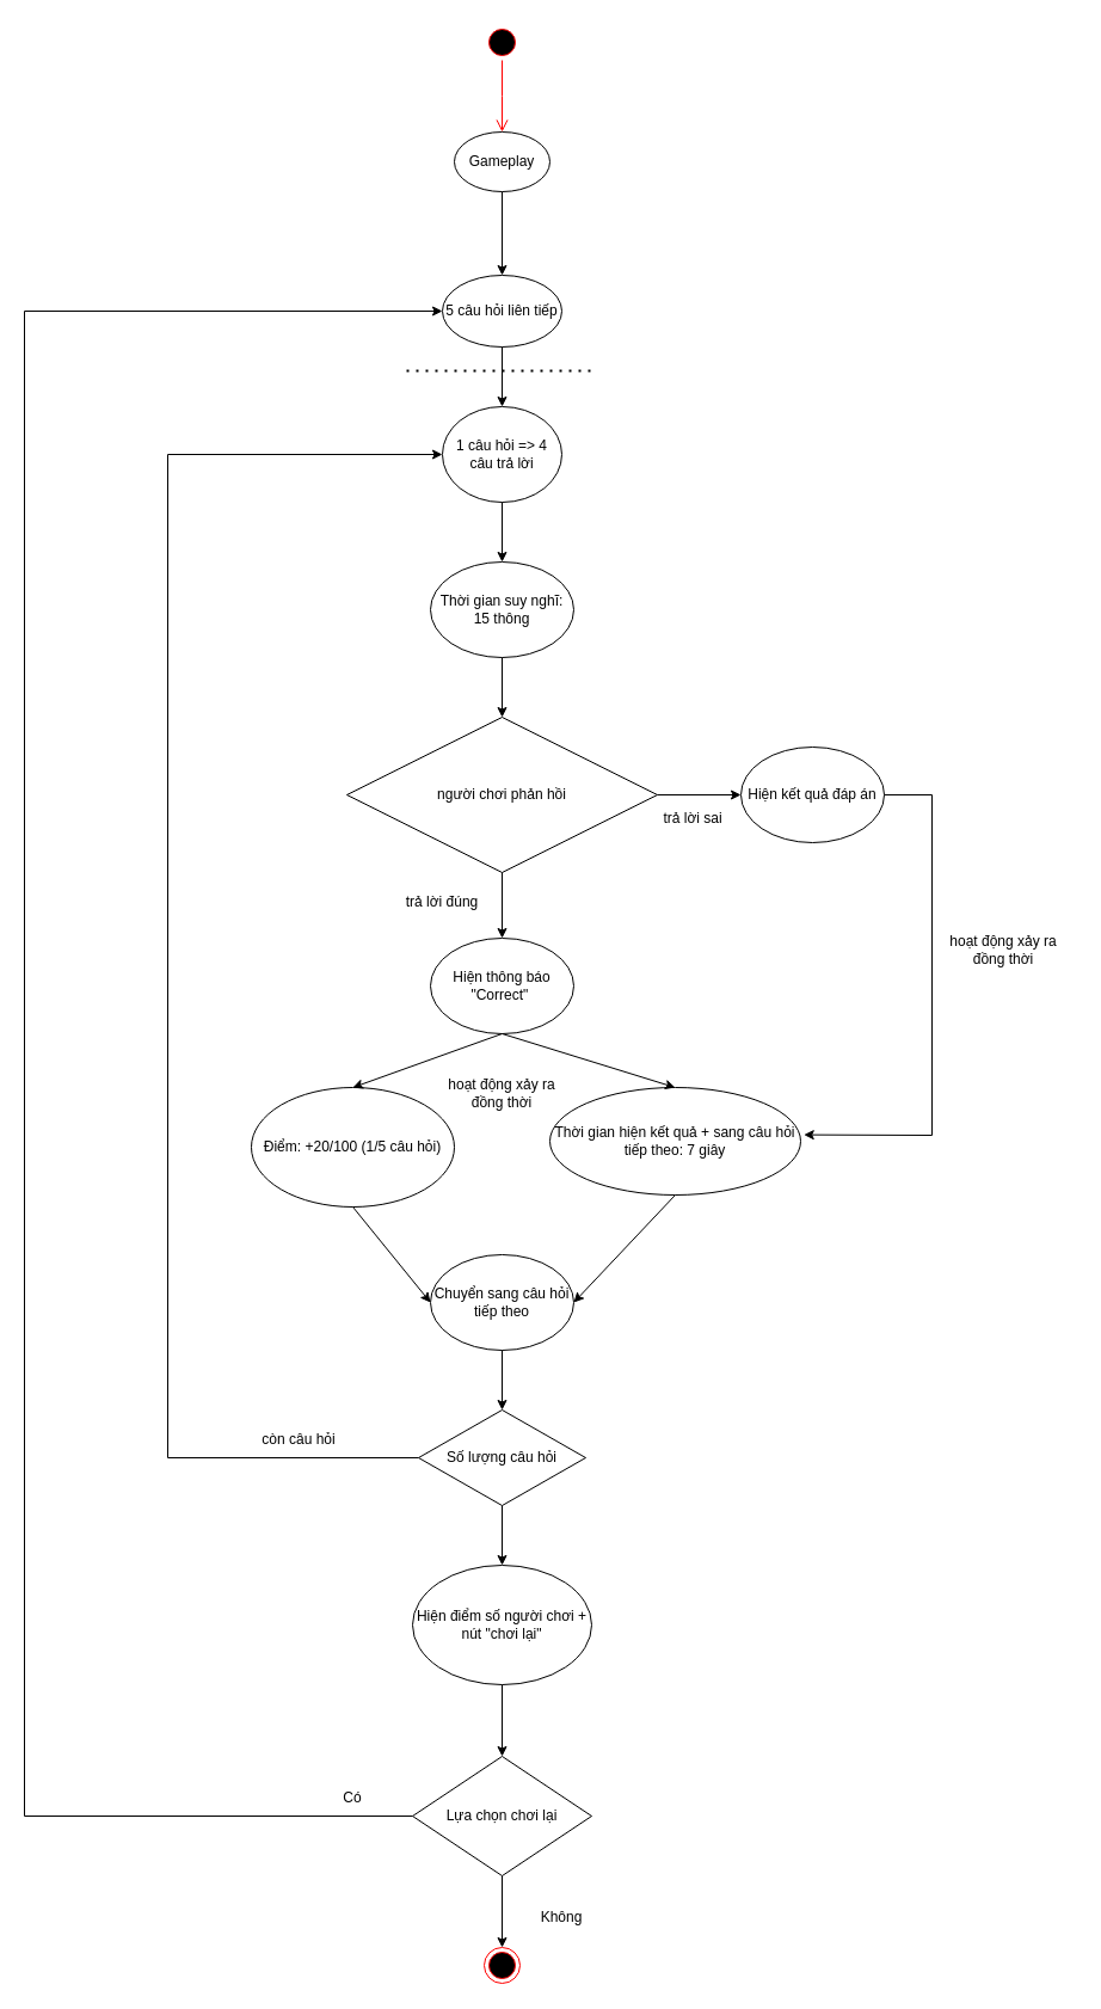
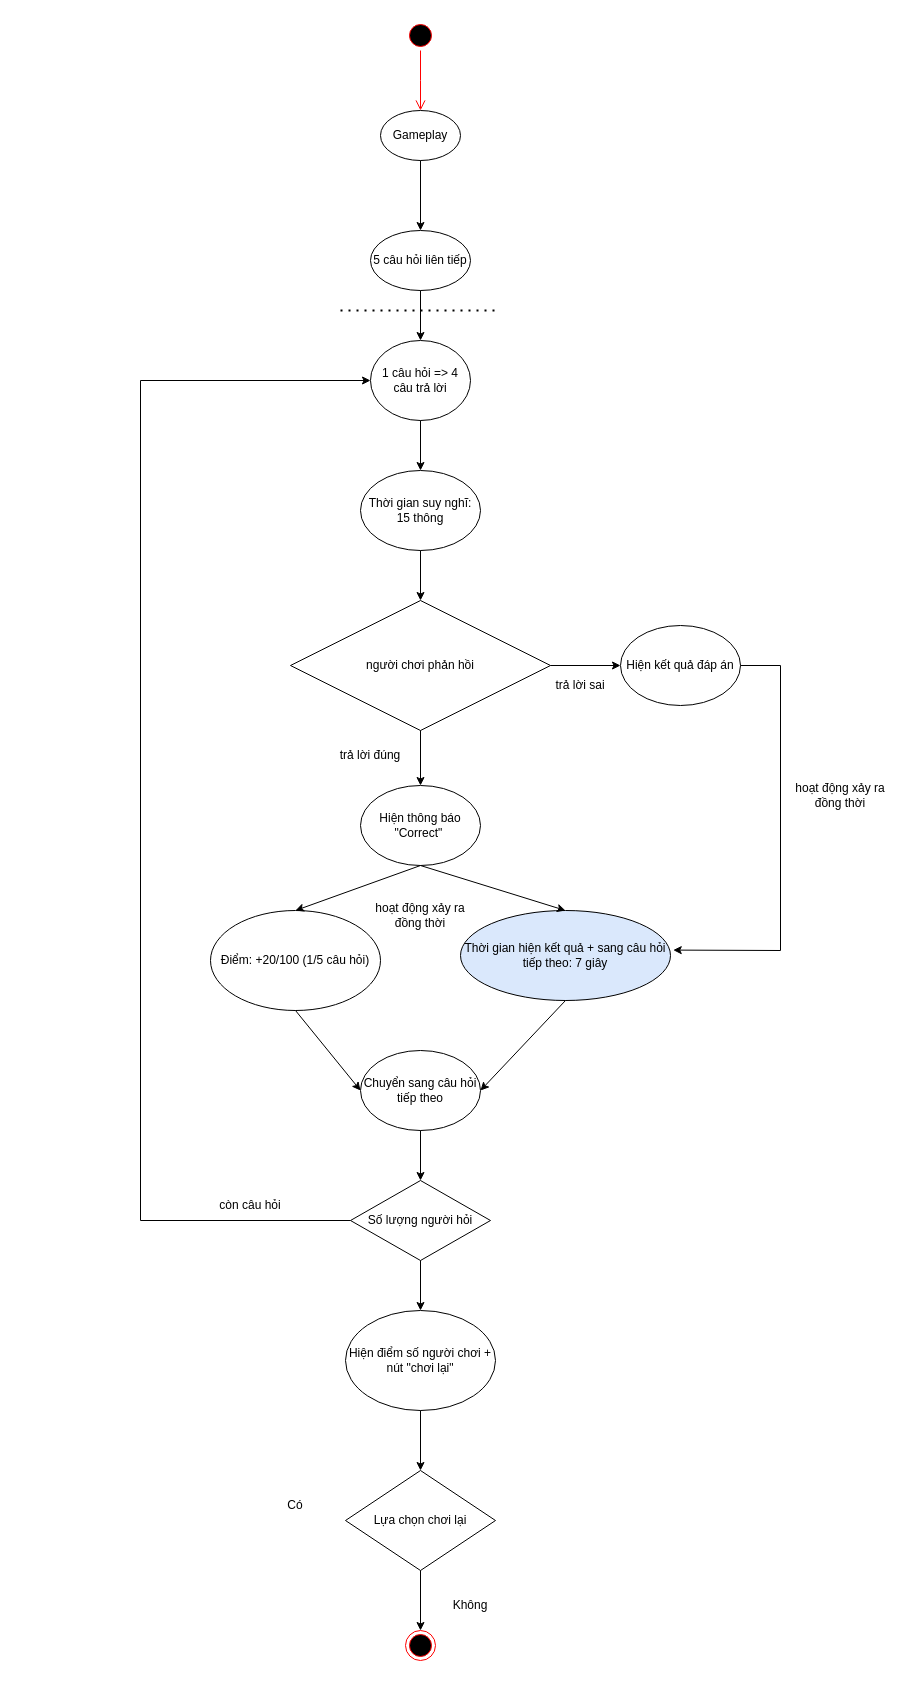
  <mxCell id="0" />
  <mxCell id="1" parent="0" />
  <mxCell id="2" value="Gameplay" style="ellipse;whiteSpace=wrap;html=1;" vertex="1" parent="1"><mxGeometry x="380" y="110" width="80" height="50" as="geometry" /></mxCell>
  <mxCell id="3" value="5 câu hỏi liên tiếp" style="ellipse;whiteSpace=wrap;html=1;" vertex="1" parent="1"><mxGeometry x="370" y="230" width="100" height="60" as="geometry" /></mxCell>
  <mxCell id="4" value="1 câu hỏi =&amp;gt; 4 câu trả lời" style="ellipse;whiteSpace=wrap;html=1;" vertex="1" parent="1"><mxGeometry x="370" y="340" width="100" height="80" as="geometry" /></mxCell>
  <mxCell id="5" value="" style="ellipse;html=1;shape=startState;fillColor=#000000;strokeColor=#ff0000;" vertex="1" parent="1"><mxGeometry x="405" y="20" width="30" height="30" as="geometry" /></mxCell>
  <mxCell id="6" value="" style="edgeStyle=orthogonalEdgeStyle;html=1;verticalAlign=bottom;endArrow=open;endSize=8;strokeColor=#ff0000;rounded=0;" edge="1" source="5" parent="1"><mxGeometry relative="1" as="geometry"><mxPoint x="420" y="110" as="targetPoint" /></mxGeometry></mxCell>
  <mxCell id="7" value="người chơi phản hồi" style="rhombus;whiteSpace=wrap;html=1;" vertex="1" parent="1"><mxGeometry x="290" y="600" width="260" height="130" as="geometry" /></mxCell>
  <mxCell id="8" value="" style="endArrow=classic;html=1;rounded=0;exitX=0.5;exitY=1;exitDx=0;exitDy=0;entryX=0.5;entryY=0;entryDx=0;entryDy=0;" edge="1" parent="1" source="2" target="3"><mxGeometry width="50" height="50" relative="1" as="geometry"><mxPoint x="420" y="200" as="sourcePoint" /><mxPoint x="290" y="220" as="targetPoint" /></mxGeometry></mxCell>
  <mxCell id="9" value="" style="endArrow=classic;html=1;rounded=0;exitX=0.5;exitY=1;exitDx=0;exitDy=0;entryX=0.5;entryY=0;entryDx=0;entryDy=0;" edge="1" parent="1" source="3" target="4"><mxGeometry width="50" height="50" relative="1" as="geometry"><mxPoint x="110" y="420" as="sourcePoint" /><mxPoint x="160" y="370" as="targetPoint" /></mxGeometry></mxCell>
  <mxCell id="10" value="Hiện thông báo &quot;Correct&quot;&amp;nbsp;" style="ellipse;whiteSpace=wrap;html=1;" vertex="1" parent="1"><mxGeometry x="360" y="785" width="120" height="80" as="geometry" /></mxCell>
  <mxCell id="11" value="" style="endArrow=none;dashed=1;html=1;dashPattern=1 3;strokeWidth=2;rounded=0;" edge="1" parent="1"><mxGeometry width="50" height="50" relative="1" as="geometry"><mxPoint x="340" y="310" as="sourcePoint" /><mxPoint x="500" y="310" as="targetPoint" /></mxGeometry></mxCell>
  <mxCell id="12" value="" style="endArrow=classic;html=1;rounded=0;exitX=0.5;exitY=1;exitDx=0;exitDy=0;entryX=0.5;entryY=0;entryDx=0;entryDy=0;" edge="1" parent="1" source="7" target="10"><mxGeometry width="50" height="50" relative="1" as="geometry"><mxPoint x="230" y="770" as="sourcePoint" /><mxPoint x="280" y="720" as="targetPoint" /></mxGeometry></mxCell>
  <mxCell id="13" value="trả lời đúng" style="text;html=1;align=center;verticalAlign=middle;whiteSpace=wrap;rounded=0;" vertex="1" parent="1"><mxGeometry x="320" y="740" width="100" height="30" as="geometry" /></mxCell>
  <mxCell id="14" value="Hiện kết quả đáp án" style="ellipse;whiteSpace=wrap;html=1;" vertex="1" parent="1"><mxGeometry x="620" y="625" width="120" height="80" as="geometry" /></mxCell>
  <mxCell id="15" value="" style="endArrow=classic;html=1;rounded=0;exitX=1;exitY=0.5;exitDx=0;exitDy=0;entryX=0;entryY=0.5;entryDx=0;entryDy=0;" edge="1" parent="1" source="7" target="14"><mxGeometry width="50" height="50" relative="1" as="geometry"><mxPoint x="700" y="840" as="sourcePoint" /><mxPoint x="750" y="790" as="targetPoint" /></mxGeometry></mxCell>
  <mxCell id="16" value="trả lời sai" style="text;html=1;align=center;verticalAlign=middle;whiteSpace=wrap;rounded=0;" vertex="1" parent="1"><mxGeometry x="530" y="670" width="100" height="30" as="geometry" /></mxCell>
  <mxCell id="17" value="Điểm: +20/100 (1/5 câu hỏi)" style="ellipse;whiteSpace=wrap;html=1;" vertex="1" parent="1"><mxGeometry x="210" y="910" width="170" height="100" as="geometry" /></mxCell>
  <mxCell id="18" value="Thời gian suy nghĩ: 15 thông" style="ellipse;whiteSpace=wrap;html=1;" vertex="1" parent="1"><mxGeometry x="360" y="470" width="120" height="80" as="geometry" /></mxCell>
  <mxCell id="19" value="" style="endArrow=classic;html=1;rounded=0;exitX=0.5;exitY=1;exitDx=0;exitDy=0;entryX=0.5;entryY=0;entryDx=0;entryDy=0;" edge="1" parent="1" source="4" target="18"><mxGeometry width="50" height="50" relative="1" as="geometry"><mxPoint x="250" y="510" as="sourcePoint" /><mxPoint x="300" y="460" as="targetPoint" /></mxGeometry></mxCell>
  <mxCell id="20" value="" style="endArrow=classic;html=1;rounded=0;exitX=0.5;exitY=1;exitDx=0;exitDy=0;entryX=0.5;entryY=0;entryDx=0;entryDy=0;" edge="1" parent="1" source="18" target="7"><mxGeometry width="50" height="50" relative="1" as="geometry"><mxPoint x="210" y="620" as="sourcePoint" /><mxPoint x="260" y="570" as="targetPoint" /></mxGeometry></mxCell>
- <mxCell id="21" value="Thời gian hiện kết quả + sang câu hỏi tiếp theo: 7 giây" style="ellipse;whiteSpace=wrap;html=1;" vertex="1" parent="1"><mxGeometry x="460" y="910" width="210" height="90" as="geometry" /></mxCell>
+ <mxCell id="21" value="Thời gian hiện kết quả + sang câu hỏi tiếp theo: 7 giây" style="ellipse;whiteSpace=wrap;html=1;fillColor=#dae8fc;" vertex="1" parent="1"><mxGeometry x="460" y="910" width="210" height="90" as="geometry" /></mxCell>
  <mxCell id="22" value="" style="endArrow=classic;html=1;rounded=0;exitX=0.5;exitY=1;exitDx=0;exitDy=0;entryX=0.5;entryY=0;entryDx=0;entryDy=0;" edge="1" parent="1" source="10" target="17"><mxGeometry width="50" height="50" relative="1" as="geometry"><mxPoint x="140" y="900" as="sourcePoint" /><mxPoint x="190" y="850" as="targetPoint" /></mxGeometry></mxCell>
  <mxCell id="23" value="" style="endArrow=classic;html=1;rounded=0;exitX=0.5;exitY=1;exitDx=0;exitDy=0;entryX=0.5;entryY=0;entryDx=0;entryDy=0;" edge="1" parent="1" source="10" target="21"><mxGeometry width="50" height="50" relative="1" as="geometry"><mxPoint x="330" y="860" as="sourcePoint" /><mxPoint x="380" y="810" as="targetPoint" /></mxGeometry></mxCell>
  <mxCell id="24" value="" style="endArrow=classic;html=1;rounded=0;exitX=1;exitY=0.5;exitDx=0;exitDy=0;entryX=1.013;entryY=0.44;entryDx=0;entryDy=0;entryPerimeter=0;" edge="1" parent="1" source="14" target="21"><mxGeometry width="50" height="50" relative="1" as="geometry"><mxPoint x="690" y="840" as="sourcePoint" /><mxPoint x="740" y="790" as="targetPoint" /><Array as="points"><mxPoint x="780" y="665" /><mxPoint x="780" y="950" /></Array></mxGeometry></mxCell>
  <mxCell id="25" value="Chuyển sang câu hỏi tiếp theo" style="ellipse;whiteSpace=wrap;html=1;" vertex="1" parent="1"><mxGeometry x="360" y="1050" width="120" height="80" as="geometry" /></mxCell>
  <mxCell id="26" value="" style="endArrow=classic;html=1;rounded=0;exitX=0.5;exitY=1;exitDx=0;exitDy=0;entryX=0;entryY=0.5;entryDx=0;entryDy=0;" edge="1" parent="1" source="17" target="25"><mxGeometry width="50" height="50" relative="1" as="geometry"><mxPoint x="180" y="1100" as="sourcePoint" /><mxPoint x="230" y="1050" as="targetPoint" /></mxGeometry></mxCell>
  <mxCell id="27" value="" style="endArrow=classic;html=1;rounded=0;exitX=0.5;exitY=1;exitDx=0;exitDy=0;entryX=1;entryY=0.5;entryDx=0;entryDy=0;" edge="1" parent="1" source="21" target="25"><mxGeometry width="50" height="50" relative="1" as="geometry"><mxPoint x="250" y="1130" as="sourcePoint" /><mxPoint x="300" y="1080" as="targetPoint" /></mxGeometry></mxCell>
- <mxCell id="28" value="Số lượng câu hỏi" style="rhombus;whiteSpace=wrap;html=1;" vertex="1" parent="1"><mxGeometry x="350" y="1180" width="140" height="80" as="geometry" /></mxCell>
+ <mxCell id="28" value="Số lượng người hỏi" style="rhombus;whiteSpace=wrap;html=1;" vertex="1" parent="1"><mxGeometry x="350" y="1180" width="140" height="80" as="geometry" /></mxCell>
  <mxCell id="29" value="" style="endArrow=classic;html=1;rounded=0;exitX=0;exitY=0.5;exitDx=0;exitDy=0;entryX=0;entryY=0.5;entryDx=0;entryDy=0;" edge="1" parent="1" source="28" target="4"><mxGeometry width="50" height="50" relative="1" as="geometry"><mxPoint x="80" y="1210" as="sourcePoint" /><mxPoint x="190" y="480" as="targetPoint" /><Array as="points"><mxPoint x="140" y="1220" /><mxPoint x="140" y="380" /></Array></mxGeometry></mxCell>
  <mxCell id="30" value="còn câu hỏi" style="text;html=1;align=center;verticalAlign=middle;whiteSpace=wrap;rounded=0;" vertex="1" parent="1"><mxGeometry x="200" y="1190" width="100" height="30" as="geometry" /></mxCell>
  <mxCell id="31" value="Hiện điểm số người chơi + nút &quot;chơi lại&quot;" style="ellipse;whiteSpace=wrap;html=1;" vertex="1" parent="1"><mxGeometry x="345" y="1310" width="150" height="100" as="geometry" /></mxCell>
  <mxCell id="32" value="hoạt động xảy ra đồng thời" style="text;html=1;align=center;verticalAlign=middle;whiteSpace=wrap;rounded=0;" vertex="1" parent="1"><mxGeometry x="360" y="900" width="120" height="30" as="geometry" /></mxCell>
  <mxCell id="33" value="hoạt động xảy ra đồng thời" style="text;html=1;align=center;verticalAlign=middle;whiteSpace=wrap;rounded=0;" vertex="1" parent="1"><mxGeometry x="780" y="780" width="120" height="30" as="geometry" /></mxCell>
  <mxCell id="34" value="Lựa chọn chơi lại" style="rhombus;whiteSpace=wrap;html=1;" vertex="1" parent="1"><mxGeometry x="345" y="1470" width="150" height="100" as="geometry" /></mxCell>
- <mxCell id="35" value="" style="endArrow=classic;html=1;rounded=0;exitX=0;exitY=0.5;exitDx=0;exitDy=0;entryX=0;entryY=0.5;entryDx=0;entryDy=0;" edge="1" parent="1" source="34" target="3"><mxGeometry width="50" height="50" relative="1" as="geometry"><mxPoint x="30" y="1550" as="sourcePoint" /><mxPoint x="30" y="590" as="targetPoint" /><Array as="points"><mxPoint y="1520" x="20" /><mxPoint y="260" x="20" /></Array></mxGeometry></mxCell>
  <mxCell id="36" value="Có" style="text;html=1;align=center;verticalAlign=middle;whiteSpace=wrap;rounded=0;" vertex="1" parent="1"><mxGeometry x="245" y="1490" width="100" height="30" as="geometry" /></mxCell>
  <mxCell id="37" value="" style="ellipse;html=1;shape=endState;fillColor=#000000;strokeColor=#ff0000;" vertex="1" parent="1"><mxGeometry x="405" y="1630" width="30" height="30" as="geometry" /></mxCell>
  <mxCell id="38" value="Không" style="text;html=1;align=center;verticalAlign=middle;whiteSpace=wrap;rounded=0;" vertex="1" parent="1"><mxGeometry x="420" y="1590" width="100" height="30" as="geometry" /></mxCell>
  <mxCell id="39" value="" style="endArrow=classic;html=1;rounded=0;exitX=0.5;exitY=1;exitDx=0;exitDy=0;entryX=0.5;entryY=0;entryDx=0;entryDy=0;" edge="1" parent="1" source="34" target="37"><mxGeometry width="50" height="50" relative="1" as="geometry"><mxPoint x="230" y="1640" as="sourcePoint" /><mxPoint x="280" y="1590" as="targetPoint" /></mxGeometry></mxCell>
  <mxCell id="40" value="" style="endArrow=classic;html=1;rounded=0;exitX=0.5;exitY=1;exitDx=0;exitDy=0;entryX=0.5;entryY=0;entryDx=0;entryDy=0;" edge="1" parent="1" source="25" target="28"><mxGeometry width="50" height="50" relative="1" as="geometry"><mxPoint x="270" y="1360" as="sourcePoint" /><mxPoint x="320" y="1310" as="targetPoint" /></mxGeometry></mxCell>
  <mxCell id="41" value="" style="endArrow=classic;html=1;rounded=0;exitX=0.5;exitY=1;exitDx=0;exitDy=0;entryX=0.5;entryY=0;entryDx=0;entryDy=0;" edge="1" parent="1" source="28" target="31"><mxGeometry width="50" height="50" relative="1" as="geometry"><mxPoint x="210" y="1420" as="sourcePoint" /><mxPoint x="260" y="1370" as="targetPoint" /></mxGeometry></mxCell>
  <mxCell id="42" value="" style="endArrow=classic;html=1;rounded=0;exitX=0.5;exitY=1;exitDx=0;exitDy=0;entryX=0.5;entryY=0;entryDx=0;entryDy=0;" edge="1" parent="1" source="31" target="34"><mxGeometry width="50" height="50" relative="1" as="geometry"><mxPoint x="710" y="1520" as="sourcePoint" /><mxPoint x="760" y="1470" as="targetPoint" /></mxGeometry></mxCell>
